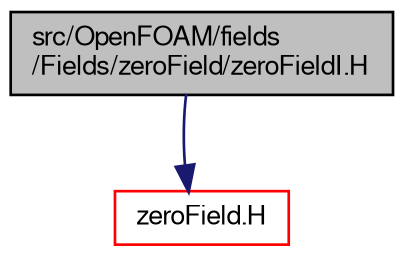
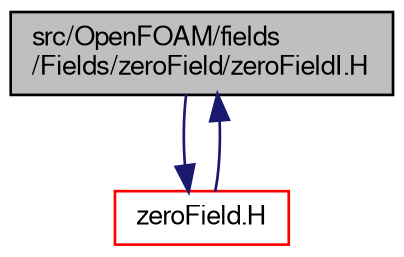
  digraph {
    node [fontname=FreeSans fontsize=10 shape=record]
    edge [color=midnightblue fontname=FreeSans fontsize=10 labelfontname=FreeSans labelfontsize=10 style=solid]
    n1 [color=black fillcolor=grey75 fontcolor=black height=0.2 label="src/OpenFOAM/fields\l/Fields/zeroField/zeroFieldI.H" style=filled width=0.4]
    n2 [color=red height=0.2 label="zeroField.H" width=0.4]
    n1 -> n2
+   n2 -> n1
  }
